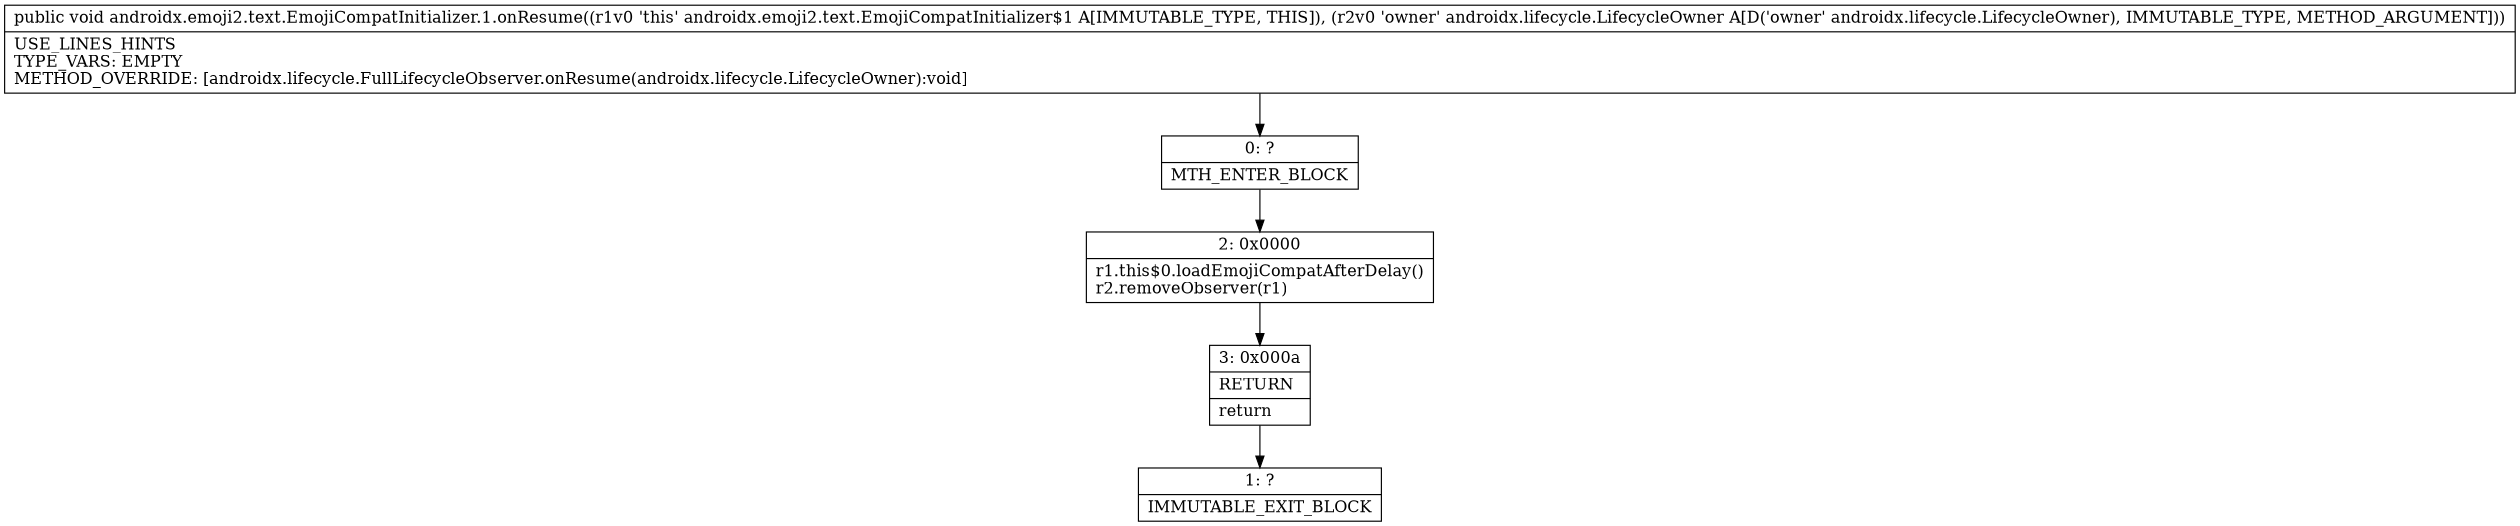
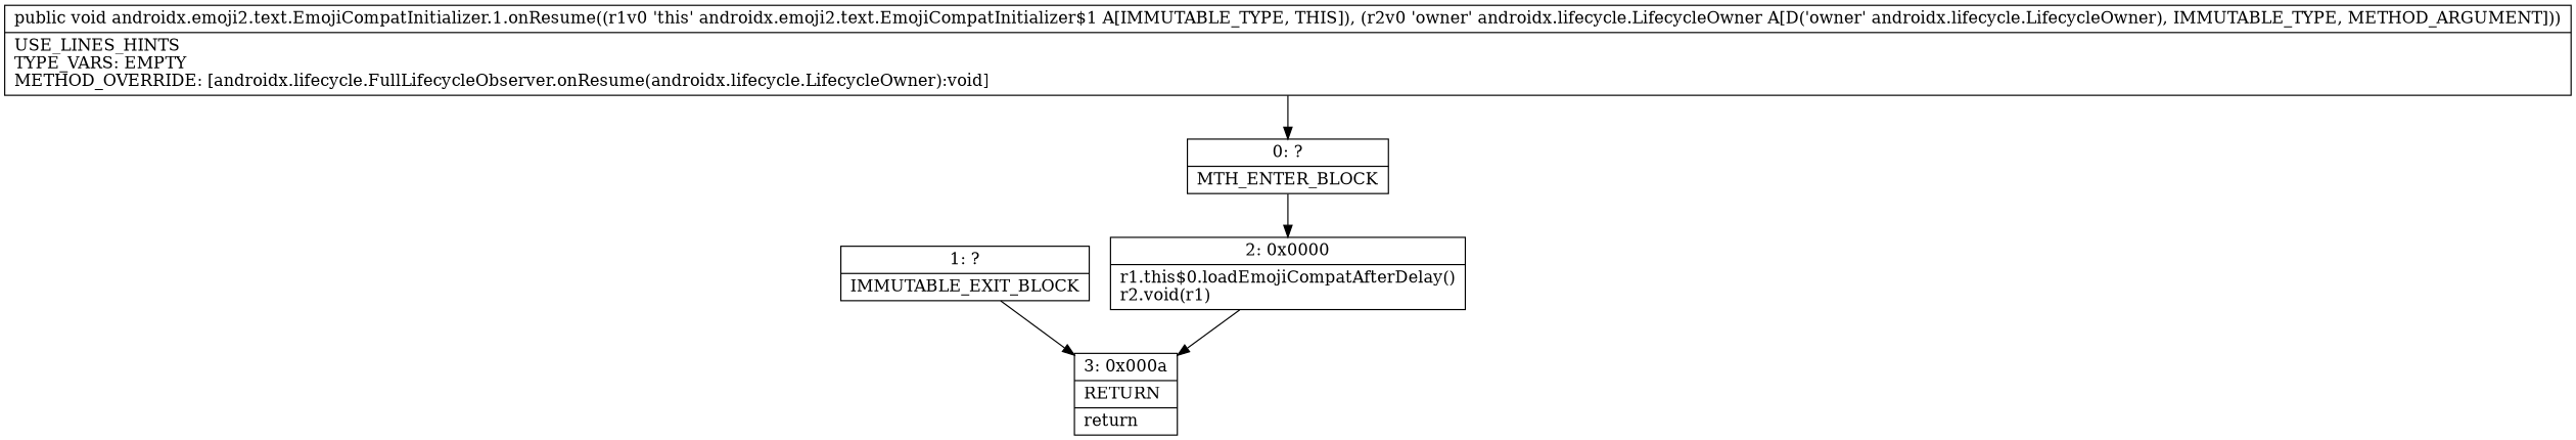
  digraph {
    node [shape=record]
    n1 [label="{0\:\ ?|MTH_ENTER_BLOCK\l}"]
-   n2 [label="{2\:\ 0x0000|r1.this$0.loadEmojiCompatAfterDelay()\lr2.removeObserver(r1)\l}"]
+   n2 [label="{2\:\ 0x0000|r1.this$0.loadEmojiCompatAfterDelay()\lr2.void(r1)\l}"]
    n3 [label="{3\:\ 0x000a|RETURN\l|return\l}"]
    n4 [label="{1\:\ ?|IMMUTABLE_EXIT_BLOCK\l}"]
    n5 [label="{public void androidx.emoji2.text.EmojiCompatInitializer.1.onResume((r1v0 'this' androidx.emoji2.text.EmojiCompatInitializer$1 A[IMMUTABLE_TYPE, THIS]), (r2v0 'owner' androidx.lifecycle.LifecycleOwner A[D('owner' androidx.lifecycle.LifecycleOwner), IMMUTABLE_TYPE, METHOD_ARGUMENT]))  | USE_LINES_HINTS\lTYPE_VARS: EMPTY\lMETHOD_OVERRIDE: [androidx.lifecycle.FullLifecycleObserver.onResume(androidx.lifecycle.LifecycleOwner):void]\l}"]
    n1 -> n2
    n2 -> n3
-   n3 -> n4
+   n4 -> n3
    n5 -> n1
  }
